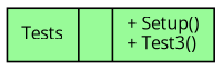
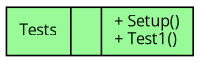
  digraph {
    rankdir=LR
    fontname="Open Sans"
-   n1 [color=black fillcolor=palegreen fontcolor=black fontname="Open Sans" fontsize=10 height=0.2 label="{Tests\n||+ Setup()\l+ Test3()\l}" shape=record style=filled width=0.4]
+   n1 [color=black fillcolor=palegreen fontcolor=black fontname="Open Sans" fontsize=10 height=0.2 label="{Tests\n||+ Setup()\l+ Test1()\l}" shape=record style=filled width=0.4]
  }
